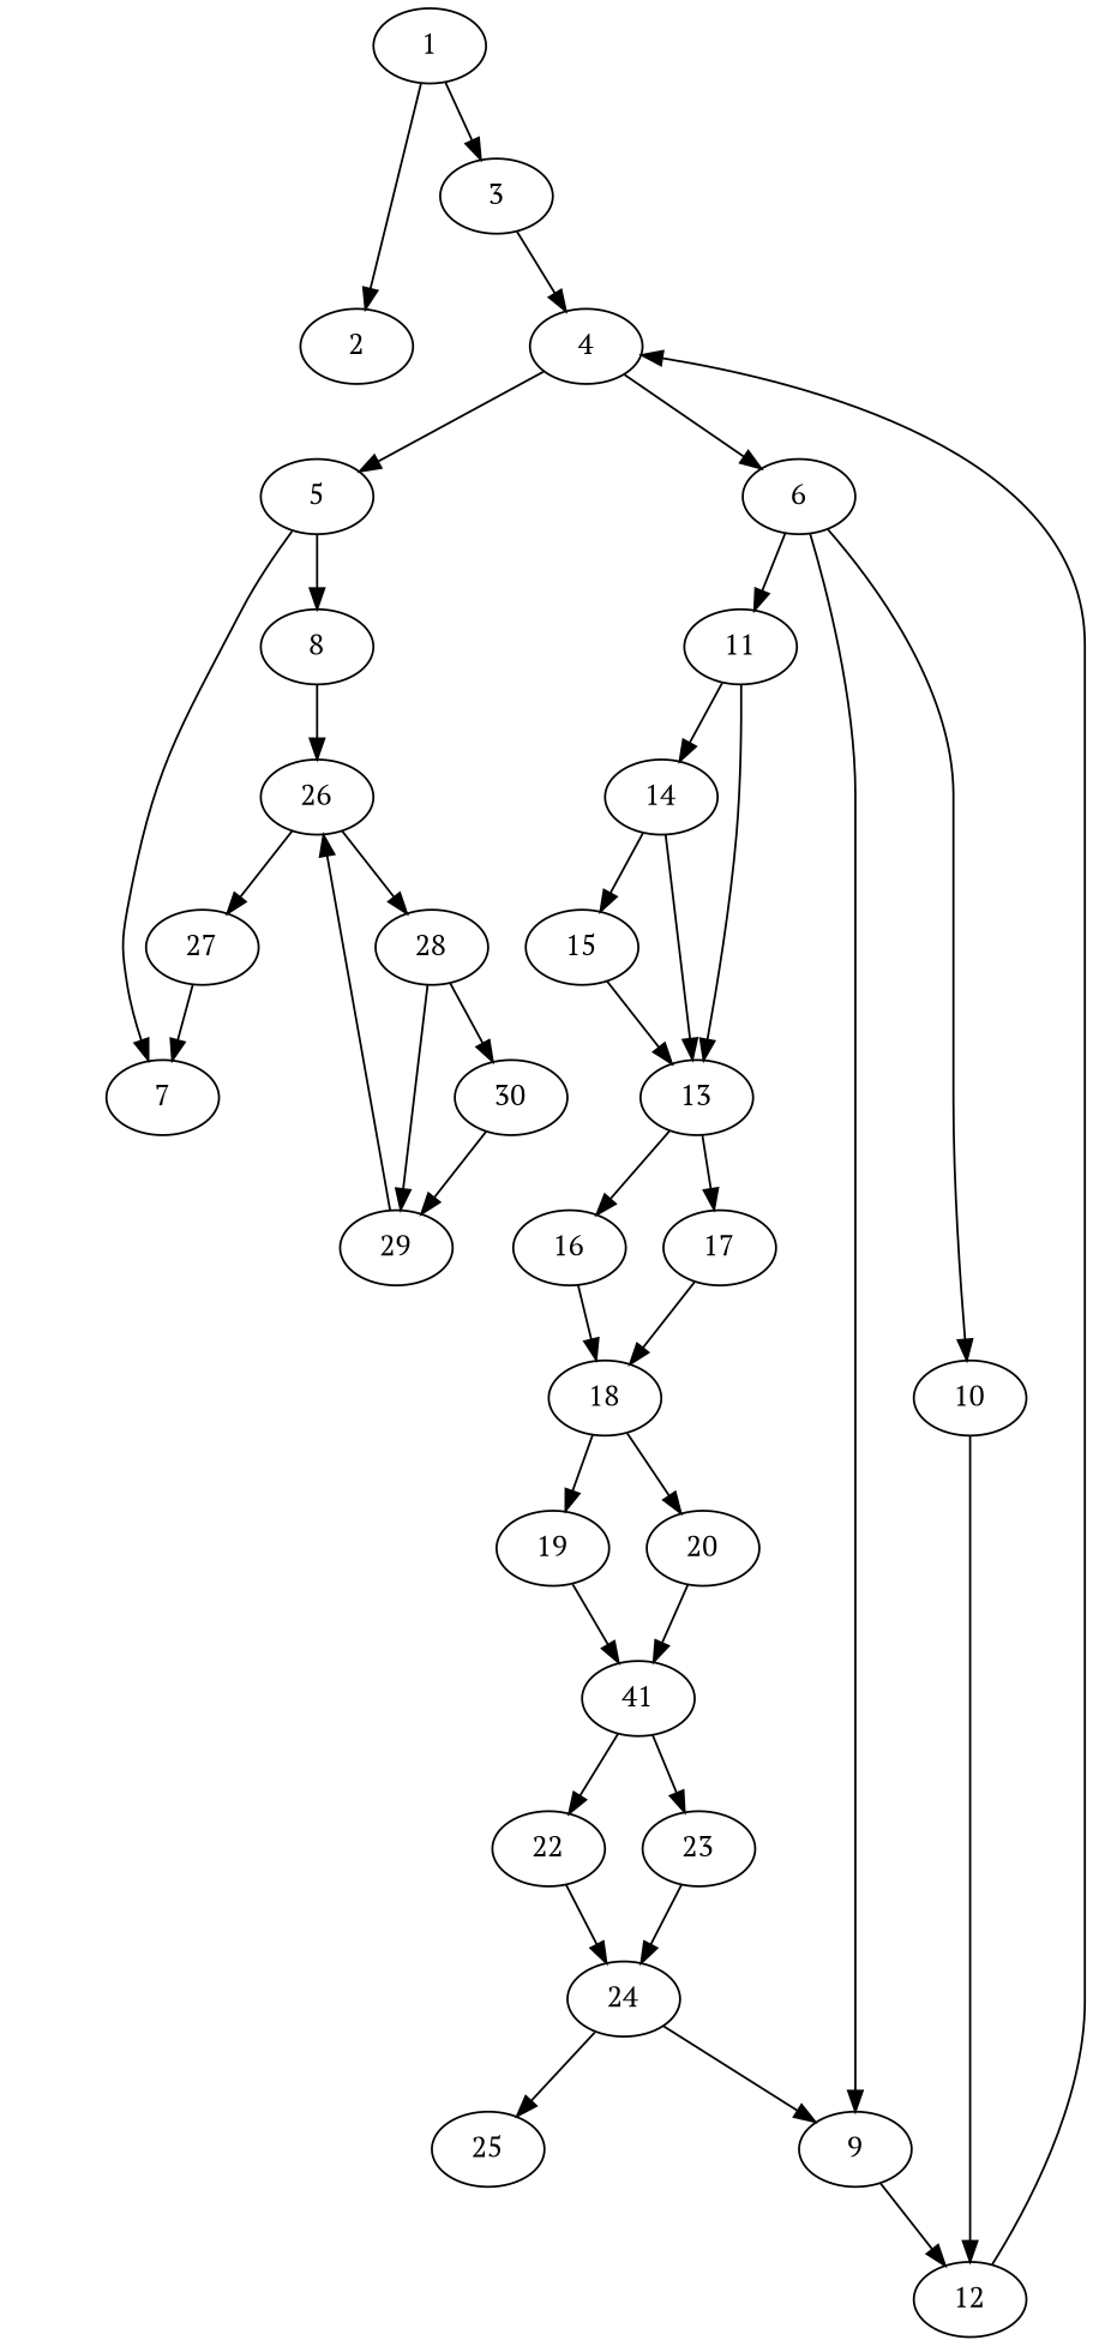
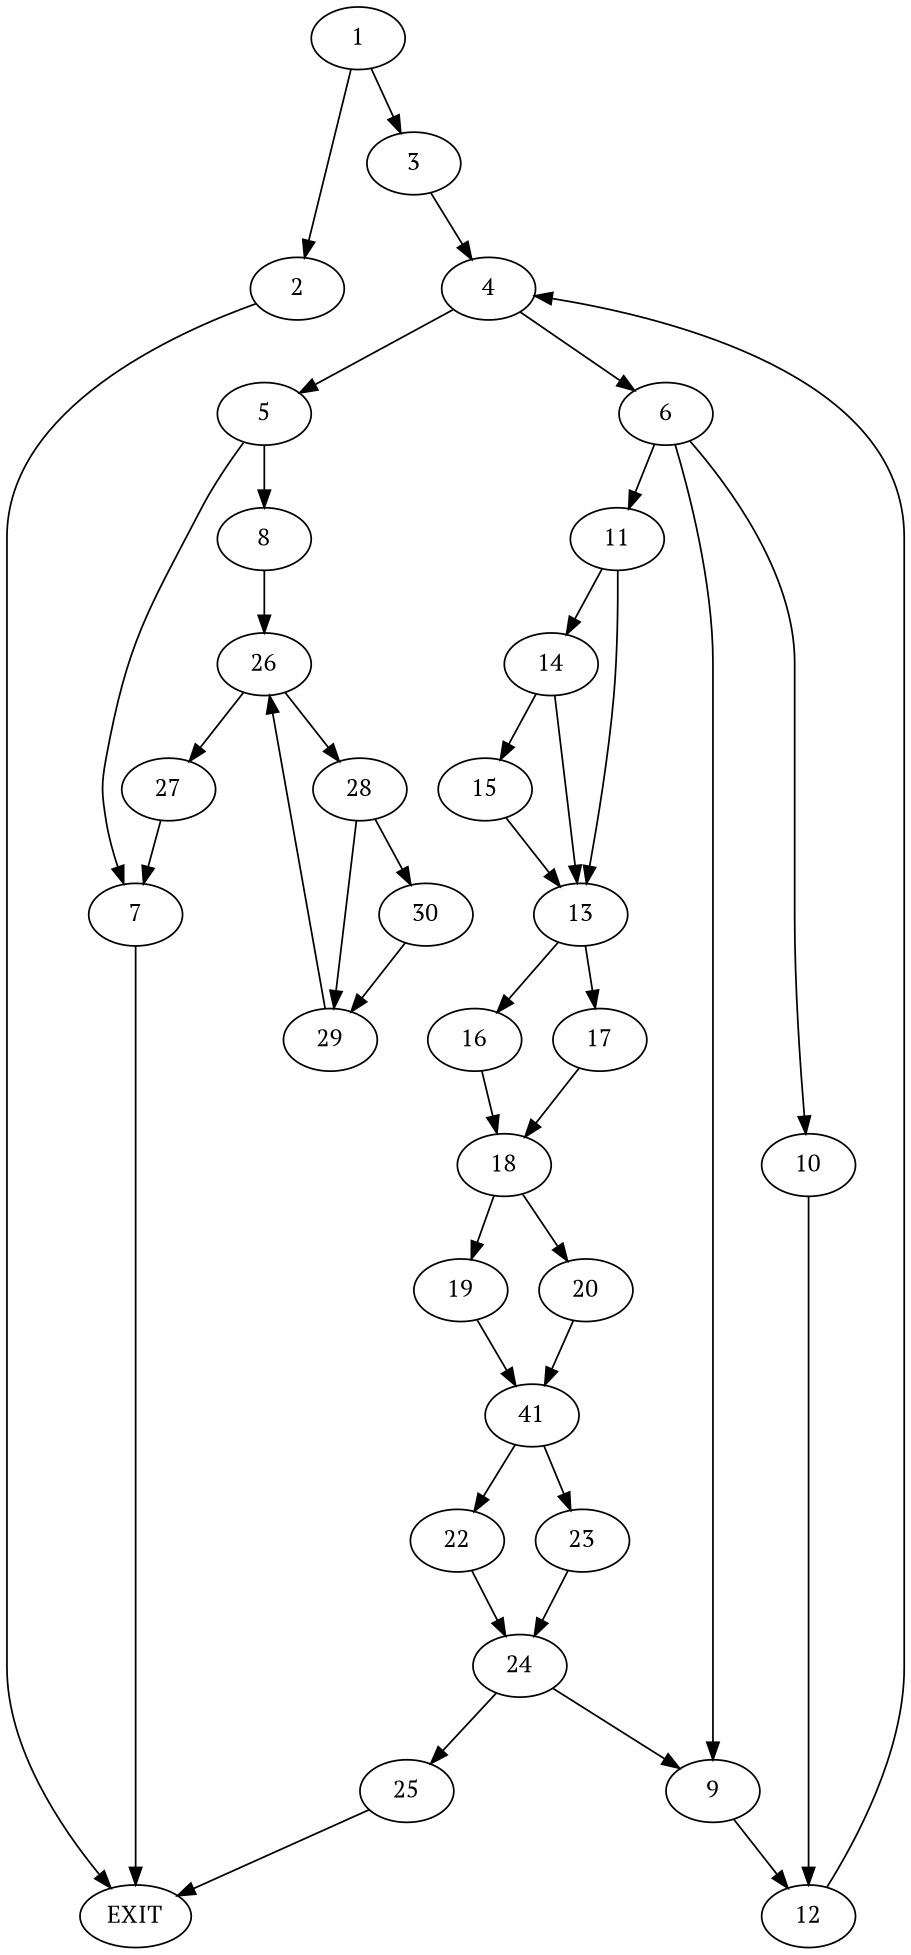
  digraph {
    fontname="PT Serif"
    node [fontname="PT Serif"]
    edge [fontname="PT Serif"]
    1
    2
    3
+   n4 [label=EXIT]
    4
    5
    6
    7
    8
    9
    10
    11
    26
    12
    13
    14
    27
    28
    16
    17
    15
    18
    19
    20
    n25 [label=41]
    22
    23
    24
    25
    29
    30
    1 -> 2
    1 -> 3
+   2 -> n4
    3 -> 4
    4 -> 5
    4 -> 6
    5 -> 7
    5 -> 8
    6 -> 9
    6 -> 10
    6 -> 11
+   7 -> n4
    8 -> 26
    9 -> 12
    10 -> 12
    11 -> 13
    11 -> 14
    26 -> 27
    26 -> 28
    12 -> 4
    13 -> 16
    13 -> 17
    14 -> 13
    14 -> 15
    27 -> 7
    28 -> 29
    28 -> 30
    16 -> 18
    17 -> 18
    15 -> 13
    18 -> 19
    18 -> 20
    19 -> n25
    20 -> n25
    n25 -> 22
    n25 -> 23
    22 -> 24
    23 -> 24
    24 -> 9
    24 -> 25
+   25 -> n4
    29 -> 26
    30 -> 29
  }
